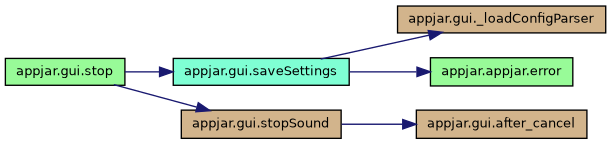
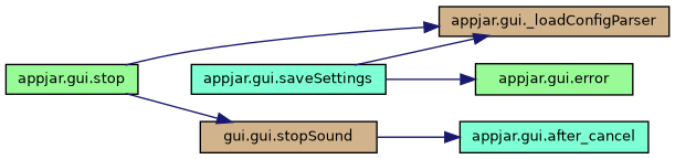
  digraph {
    rankdir=LR
    node [color=black fillcolor=palegreen fontname=Helvetica fontsize=10 shape=record style=filled]
    edge [color=midnightblue fontname=Helvetica fontsize=10 labelfontname=Helvetica labelfontsize=10 style=solid]
    n1 [fontcolor=black height=0.2 label="appjar.gui.stop" width=0.4]
    n2 [fillcolor=aquamarine height=0.2 label="appjar.gui.saveSettings" width=0.4]
-   n3 [fillcolor=tan height=0.2 label="appjar.gui.stopSound" width=0.4]
+   n3 [fillcolor=tan height=0.2 label="gui.gui.stopSound" width=0.4]
    n4 [fillcolor=tan height=0.2 label="appjar.gui._loadConfigParser" width=0.4]
-   n5 [height=0.2 label="appjar.appjar.error" width=0.4]
-   n6 [fillcolor=tan height=0.2 label="appjar.gui.after_cancel" width=0.4]
-   n1 -> n2
+   n5 [height=0.2 label="appjar.gui.error" width=0.4]
+   n6 [fillcolor=aquamarine height=0.2 label="appjar.gui.after_cancel" width=0.4]
+   n1 -> n4
    n1 -> n3
    n2 -> n4
    n2 -> n5
    n3 -> n6
  }
